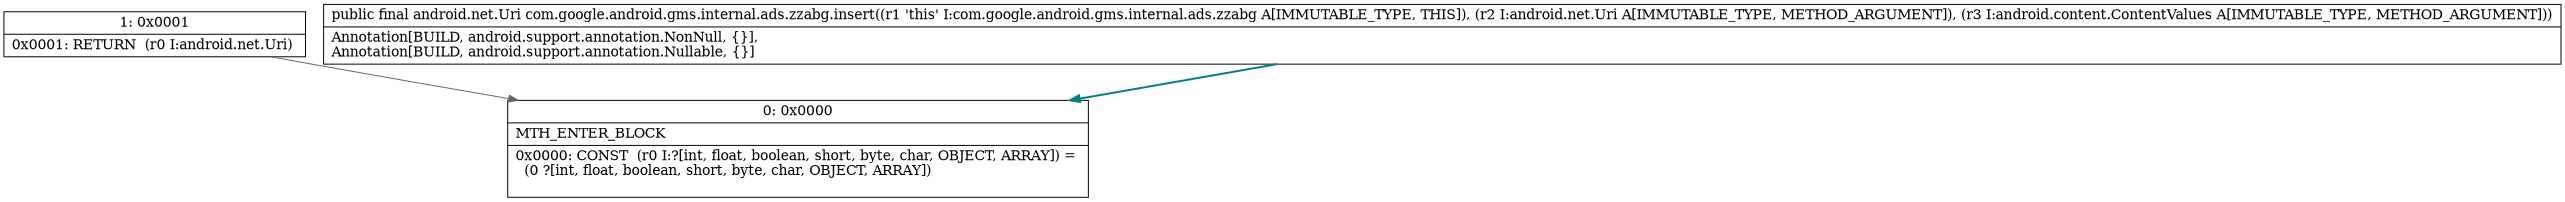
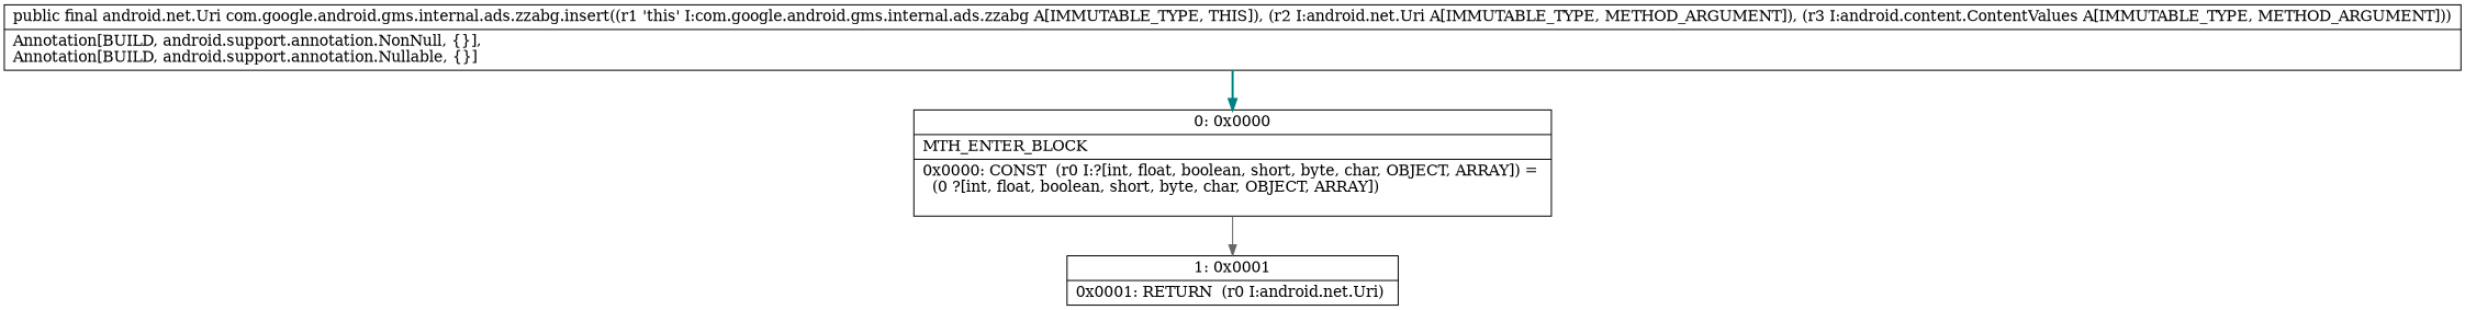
  digraph {
    node [shape=record]
    n1 [label="{0\:\ 0x0000|MTH_ENTER_BLOCK\l|0x0000: CONST  (r0 I:?[int, float, boolean, short, byte, char, OBJECT, ARRAY]) = \l  (0 ?[int, float, boolean, short, byte, char, OBJECT, ARRAY])\l \l}"]
    n2 [label="{1\:\ 0x0001|0x0001: RETURN  (r0 I:android.net.Uri) \l}"]
    n3 [label="{public final android.net.Uri com.google.android.gms.internal.ads.zzabg.insert((r1 'this' I:com.google.android.gms.internal.ads.zzabg A[IMMUTABLE_TYPE, THIS]), (r2 I:android.net.Uri A[IMMUTABLE_TYPE, METHOD_ARGUMENT]), (r3 I:android.content.ContentValues A[IMMUTABLE_TYPE, METHOD_ARGUMENT]))  | Annotation[BUILD, android.support.annotation.NonNull, \{\}], \lAnnotation[BUILD, android.support.annotation.Nullable, \{\}]\l}"]
-   n2 -> n1 [color=gray40 style=solid]
+   n1 -> n2 [color=gray40 style=solid]
    n3 -> n1 [color=teal style=bold]
  }
